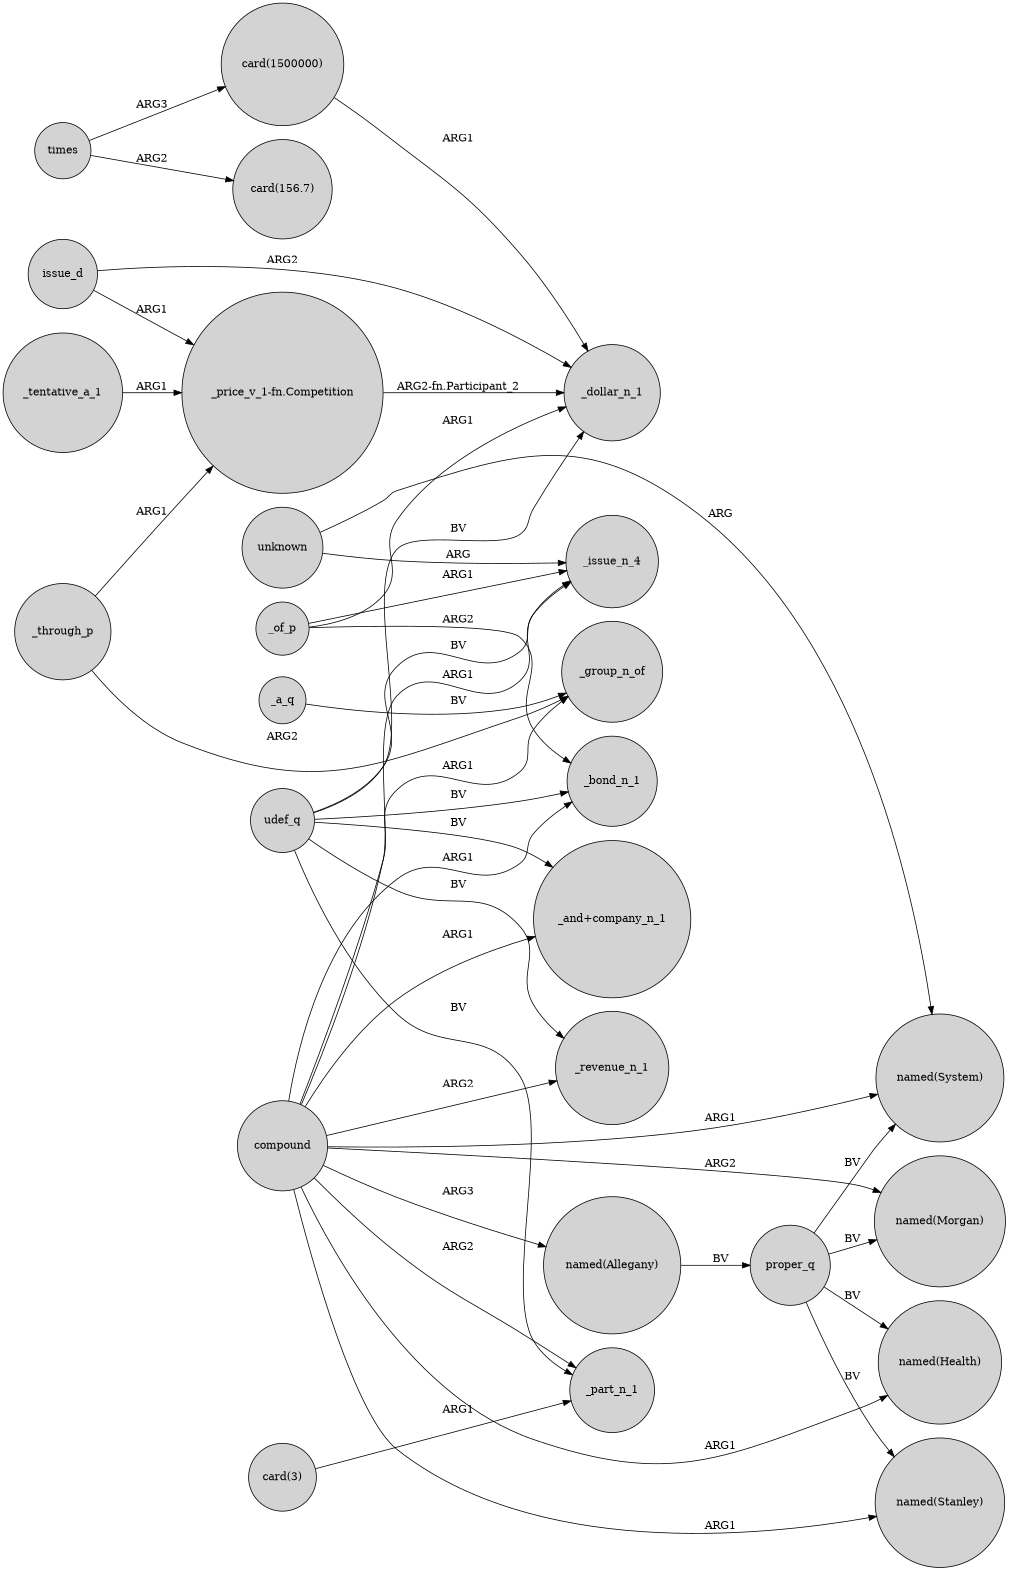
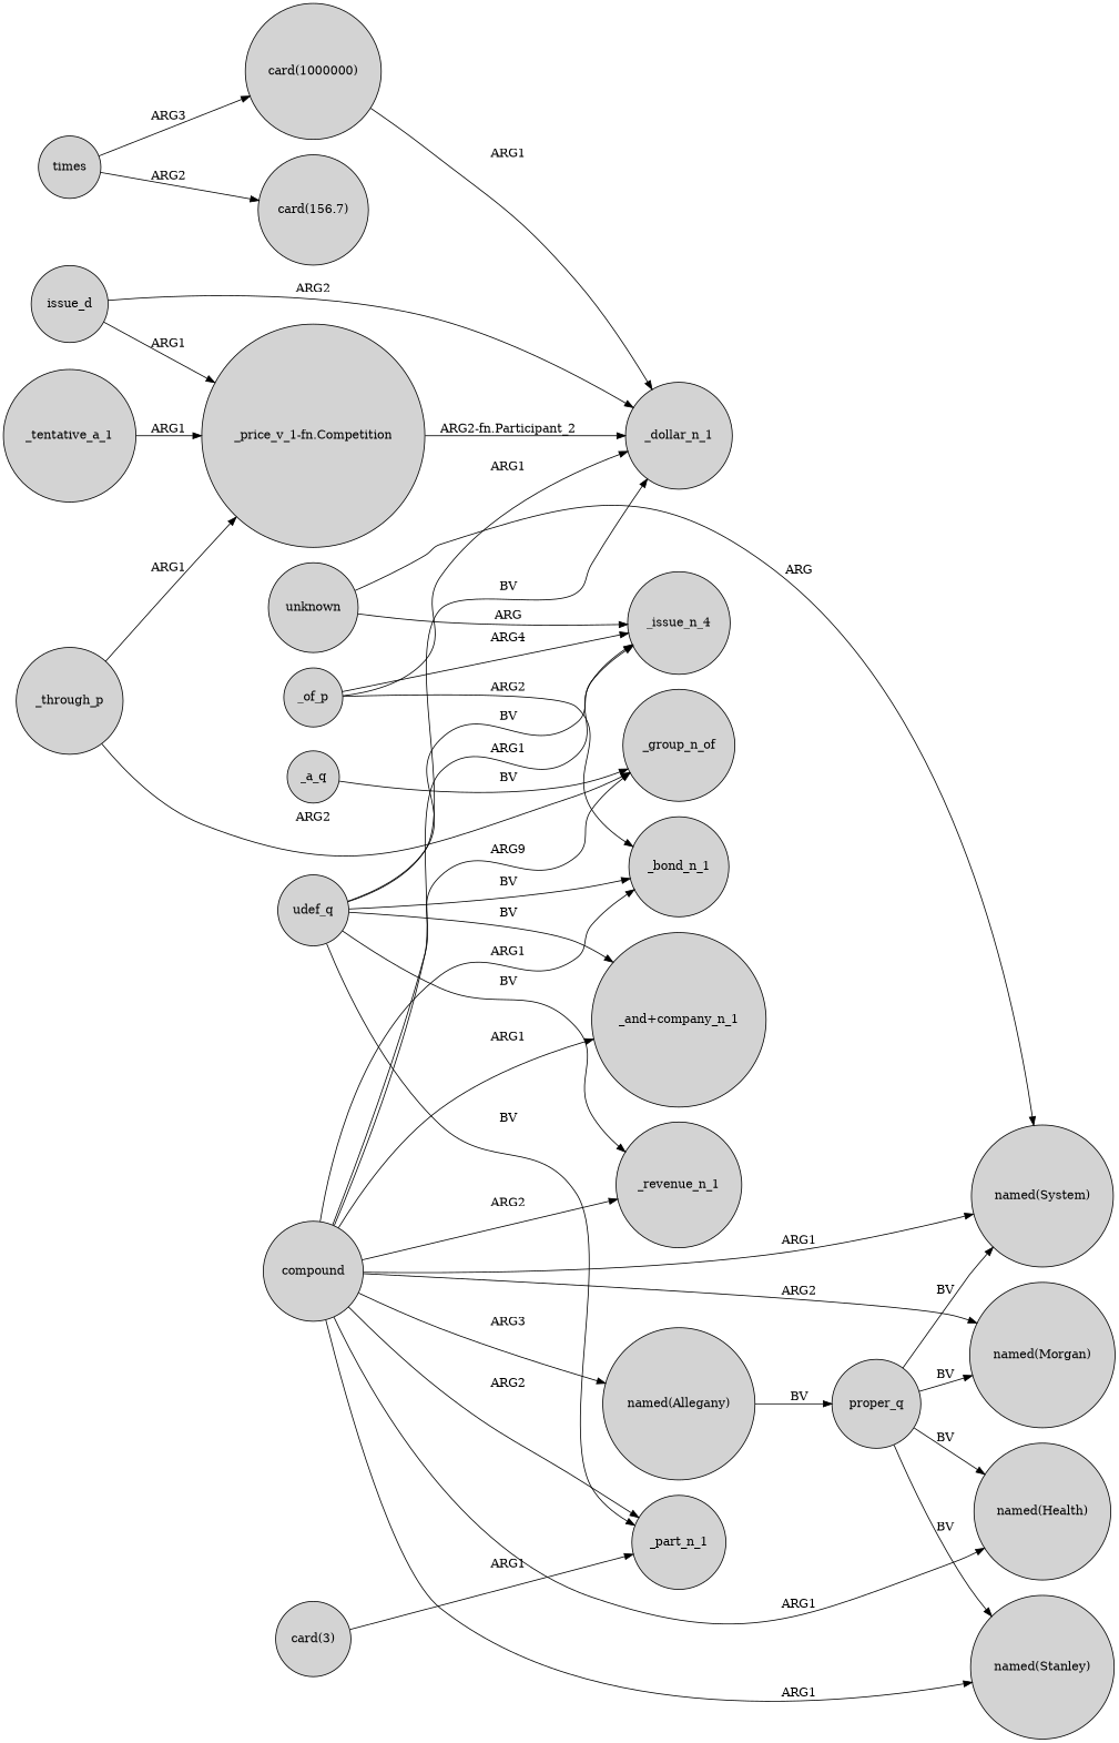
  digraph {
    rankdir=LR
    node [shape=circle style=filled]
    _of_p
    _dollar_n_1
    _bond_n_1
    n4 [label=_issue_n_4]
    compound
    "named(Health)"
    "named(System)"
    _revenue_n_1
    "named(Allegany)"
    "named(Stanley)"
    _group_n_of
    "named(Morgan)"
    "_and+company_n_1"
    _part_n_1
    proper_q
    n16 [label=issue_d]
    "_price_v_1-fn.Competition"
    udef_q
    times
-   "card(1000000)" [label="card(1500000)"]
+   "card(1000000)"
    "card(156.7)"
    _a_q
    _through_p
    unknown
    "card(3)"
    _tentative_a_1
    _of_p -> _dollar_n_1 [label=ARG1]
    _of_p -> _bond_n_1 [label=ARG2]
-   _of_p -> n4 [label=ARG1]
+   _of_p -> n4 [label=ARG4]
    compound -> _bond_n_1 [label=ARG1]
    compound -> n4 [label=ARG1]
    compound -> "named(Health)" [label=ARG1]
    compound -> "named(System)" [label=ARG1]
    compound -> _revenue_n_1 [label=ARG2]
    compound -> "named(Allegany)" [label=ARG3]
    compound -> "named(Stanley)" [label=ARG1]
-   compound -> _group_n_of [label=ARG1]
+   compound -> _group_n_of [label=ARG9]
    compound -> "named(Morgan)" [label=ARG2]
    compound -> "_and+company_n_1" [label=ARG1]
    compound -> _part_n_1 [label=ARG2]
    "named(Allegany)" -> proper_q [label=BV]
    proper_q -> "named(Health)" [label=BV]
    proper_q -> "named(System)" [label=BV]
    proper_q -> "named(Stanley)" [label=BV]
    proper_q -> "named(Morgan)" [label=BV]
    n16 -> _dollar_n_1 [label=ARG2]
    n16 -> "_price_v_1-fn.Competition" [label=ARG1]
    "_price_v_1-fn.Competition" -> _dollar_n_1 [label="ARG2-fn.Participant_2"]
    udef_q -> _dollar_n_1 [label=BV]
    udef_q -> _bond_n_1 [label=BV]
    udef_q -> n4 [label=BV]
    udef_q -> _revenue_n_1 [label=BV]
    udef_q -> "_and+company_n_1" [label=BV]
    udef_q -> _part_n_1 [label=BV]
    times -> "card(1000000)" [label=ARG3]
    times -> "card(156.7)" [label=ARG2]
    "card(1000000)" -> _dollar_n_1 [label=ARG1]
    _a_q -> _group_n_of [label=BV]
    _through_p -> _group_n_of [label=ARG2]
    _through_p -> "_price_v_1-fn.Competition" [label=ARG1]
    unknown -> n4 [label=ARG]
    unknown -> "named(System)" [label=ARG]
    "card(3)" -> _part_n_1 [label=ARG1]
    _tentative_a_1 -> "_price_v_1-fn.Competition" [label=ARG1]
  }
